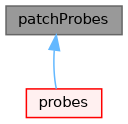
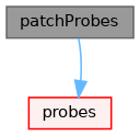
  digraph {
    node [fontname=Helvetica fontsize=10 shape=box style=filled]
    n1 [color=gray40 fillcolor=grey60 fontcolor=black height=0.2 label=patchProbes width=0.4]
    n2 [color=red fillcolor="#FFF0F0" height=0.2 label=probes width=0.4]
-   n1 -> n2 [color=steelblue1 dir=back fontname=Helvetica fontsize=10 labelfontname=Helvetica labelfontsize=10 style=solid]
+   n2 -> n1 [color=steelblue1 dir=back fontname=Helvetica fontsize=10 labelfontname=Helvetica labelfontsize=10 style=solid]
  }
